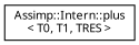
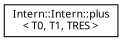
  digraph {
    rankdir=LR
    fontname="Noto Sans"
-   n1 [color=black fillcolor=white fontname="Noto Sans" fontsize=10 height=0.2 label="Assimp::Intern::plus\l\< T0, T1, TRES \>" shape=record style=filled width=0.4]
+   n1 [color=black fillcolor=white fontname="Noto Sans" fontsize=10 height=0.2 label="Intern::Intern::plus\l\< T0, T1, TRES \>" shape=record style=filled width=0.4]
  }
